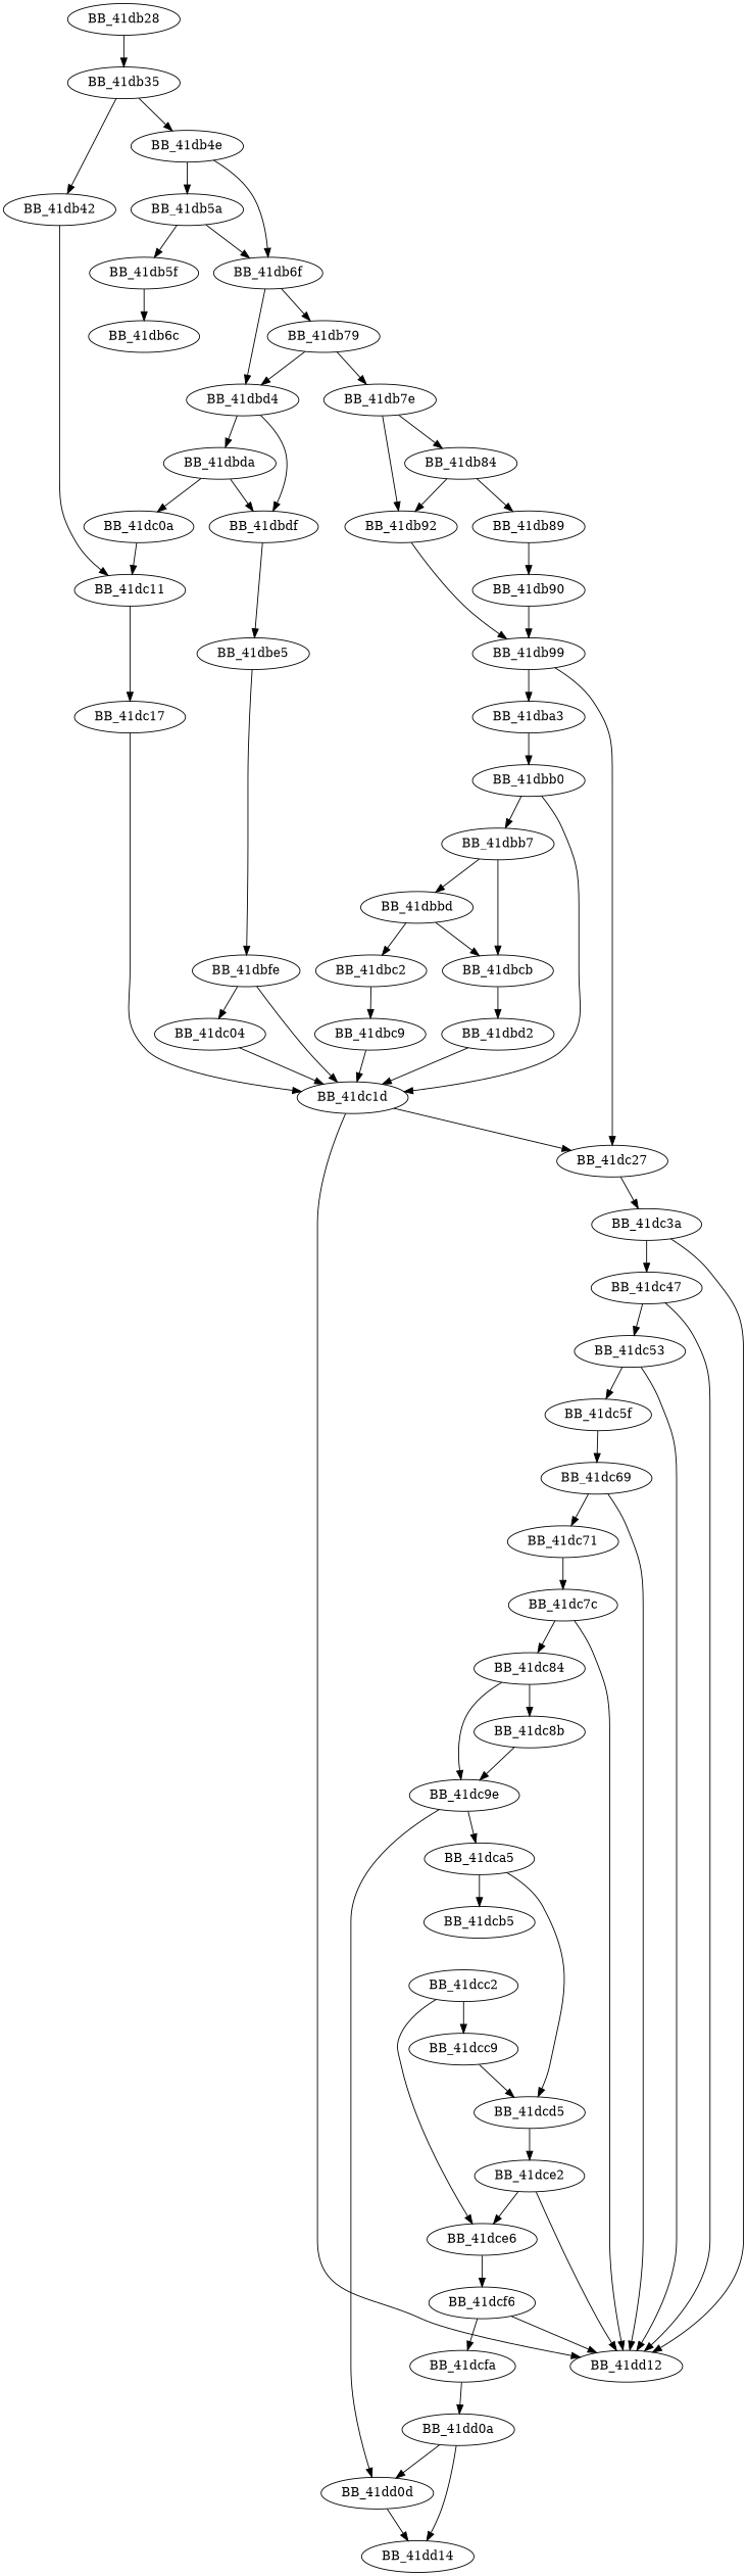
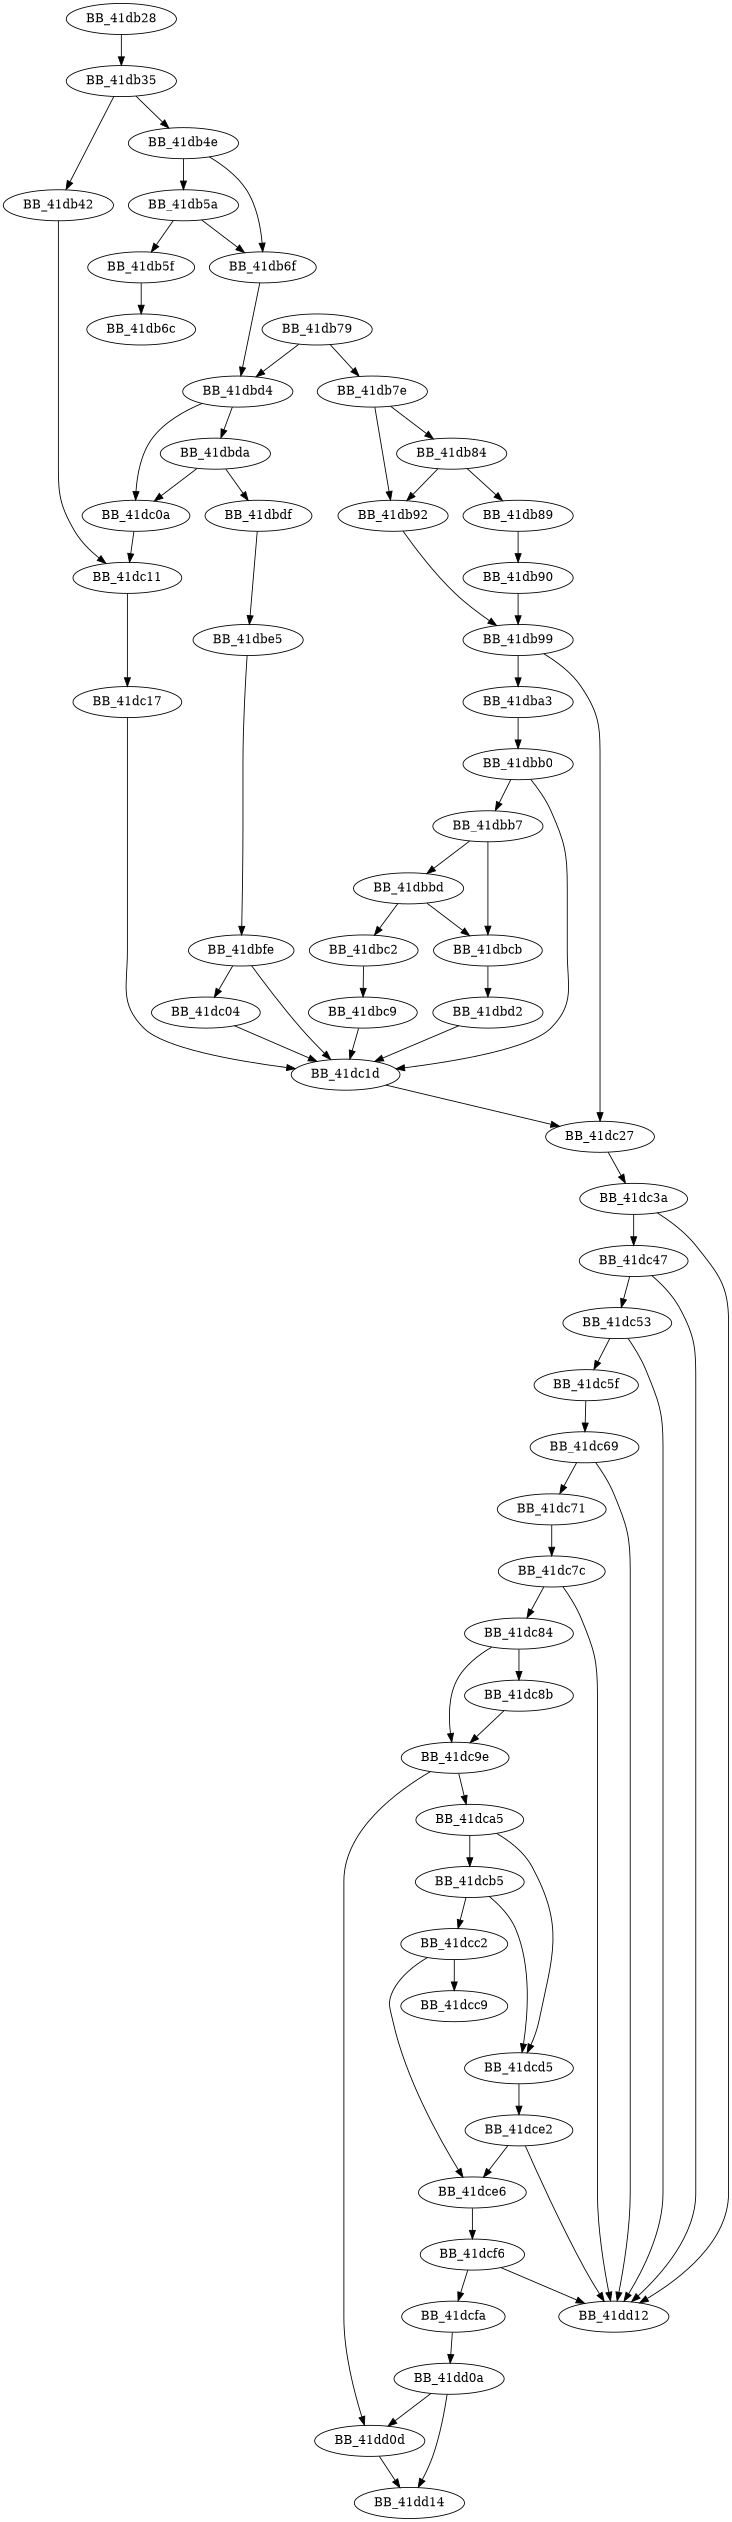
  digraph {
    BB_41db28
    BB_41db35
    BB_41db42
    BB_41db4e
    BB_41dc11
    BB_41db5a
    BB_41db6f
    BB_41dc17
    BB_41db5f
    BB_41db79
    BB_41dbd4
    BB_41dc1d
    BB_41db6c
    BB_41db7e
    BB_41dbda
    BB_41dc0a
    BB_41db84
    BB_41db92
    BB_41dbdf
    BB_41db89
    BB_41db99
    BB_41db90
    BB_41dba3
    BB_41dc27
    BB_41dbb0
    BB_41dc3a
    BB_41dbb7
    BB_41dd12
    BB_41dc47
    BB_41dbbd
    BB_41dbcb
    BB_41dbc2
    BB_41dbd2
    BB_41dbc9
    BB_41dbe5
    BB_41dbfe
    BB_41dc04
    BB_41dc53
    BB_41dc5f
    BB_41dc69
    BB_41dc71
    BB_41dc7c
    BB_41dc84
    BB_41dc8b
    BB_41dc9e
    BB_41dca5
    BB_41dd0d
    BB_41dcb5
    BB_41dcd5
    BB_41dd14
    BB_41dcc2
    BB_41dce2
    BB_41dcc9
    BB_41dce6
    BB_41dcf6
    BB_41dcfa
    BB_41dd0a
    BB_41db28 -> BB_41db35
    BB_41db35 -> BB_41db42
    BB_41db35 -> BB_41db4e
    BB_41db42 -> BB_41dc11
    BB_41db4e -> BB_41db5a
    BB_41db4e -> BB_41db6f
    BB_41dc11 -> BB_41dc17
    BB_41db5a -> BB_41db6f
    BB_41db5a -> BB_41db5f
-   BB_41db6f -> BB_41db79
    BB_41db6f -> BB_41dbd4
    BB_41dc17 -> BB_41dc1d
    BB_41db5f -> BB_41db6c
    BB_41db79 -> BB_41dbd4
    BB_41db79 -> BB_41db7e
    BB_41dbd4 -> BB_41dbda
-   BB_41dbd4 -> BB_41dbdf
+   BB_41dbd4 -> BB_41dc0a
    BB_41dc1d -> BB_41dc27
-   BB_41dc1d -> BB_41dd12
    BB_41db7e -> BB_41db84
    BB_41db7e -> BB_41db92
    BB_41dbda -> BB_41dc0a
    BB_41dbda -> BB_41dbdf
    BB_41dc0a -> BB_41dc11
    BB_41db84 -> BB_41db92
    BB_41db84 -> BB_41db89
    BB_41db92 -> BB_41db99
    BB_41dbdf -> BB_41dbe5
    BB_41db89 -> BB_41db90
    BB_41db99 -> BB_41dba3
    BB_41db99 -> BB_41dc27
    BB_41db90 -> BB_41db99
    BB_41dba3 -> BB_41dbb0
    BB_41dc27 -> BB_41dc3a
    BB_41dbb0 -> BB_41dc1d
    BB_41dbb0 -> BB_41dbb7
    BB_41dc3a -> BB_41dd12
    BB_41dc3a -> BB_41dc47
    BB_41dbb7 -> BB_41dbbd
    BB_41dbb7 -> BB_41dbcb
    BB_41dc47 -> BB_41dd12
    BB_41dc47 -> BB_41dc53
    BB_41dbbd -> BB_41dbcb
    BB_41dbbd -> BB_41dbc2
    BB_41dbcb -> BB_41dbd2
    BB_41dbc2 -> BB_41dbc9
    BB_41dbd2 -> BB_41dc1d
    BB_41dbc9 -> BB_41dc1d
    BB_41dbe5 -> BB_41dbfe
    BB_41dbfe -> BB_41dc1d
    BB_41dbfe -> BB_41dc04
    BB_41dc04 -> BB_41dc1d
    BB_41dc53 -> BB_41dd12
    BB_41dc53 -> BB_41dc5f
    BB_41dc5f -> BB_41dc69
    BB_41dc69 -> BB_41dd12
    BB_41dc69 -> BB_41dc71
    BB_41dc71 -> BB_41dc7c
    BB_41dc7c -> BB_41dd12
    BB_41dc7c -> BB_41dc84
    BB_41dc84 -> BB_41dc8b
    BB_41dc84 -> BB_41dc9e
    BB_41dc8b -> BB_41dc9e
    BB_41dc9e -> BB_41dca5
    BB_41dc9e -> BB_41dd0d
    BB_41dca5 -> BB_41dcb5
    BB_41dca5 -> BB_41dcd5
    BB_41dd0d -> BB_41dd14
+   BB_41dcb5 -> BB_41dcc2
    BB_41dcd5 -> BB_41dce2
    BB_41dcc2 -> BB_41dcc9
    BB_41dcc2 -> BB_41dce6
    BB_41dce2 -> BB_41dd12
    BB_41dce2 -> BB_41dce6
-   BB_41dcc9 -> BB_41dcd5
+   BB_41dcb5 -> BB_41dcd5
    BB_41dce6 -> BB_41dcf6
    BB_41dcf6 -> BB_41dd12
    BB_41dcf6 -> BB_41dcfa
    BB_41dcfa -> BB_41dd0a
    BB_41dd0a -> BB_41dd0d
    BB_41dd0a -> BB_41dd14
  }
